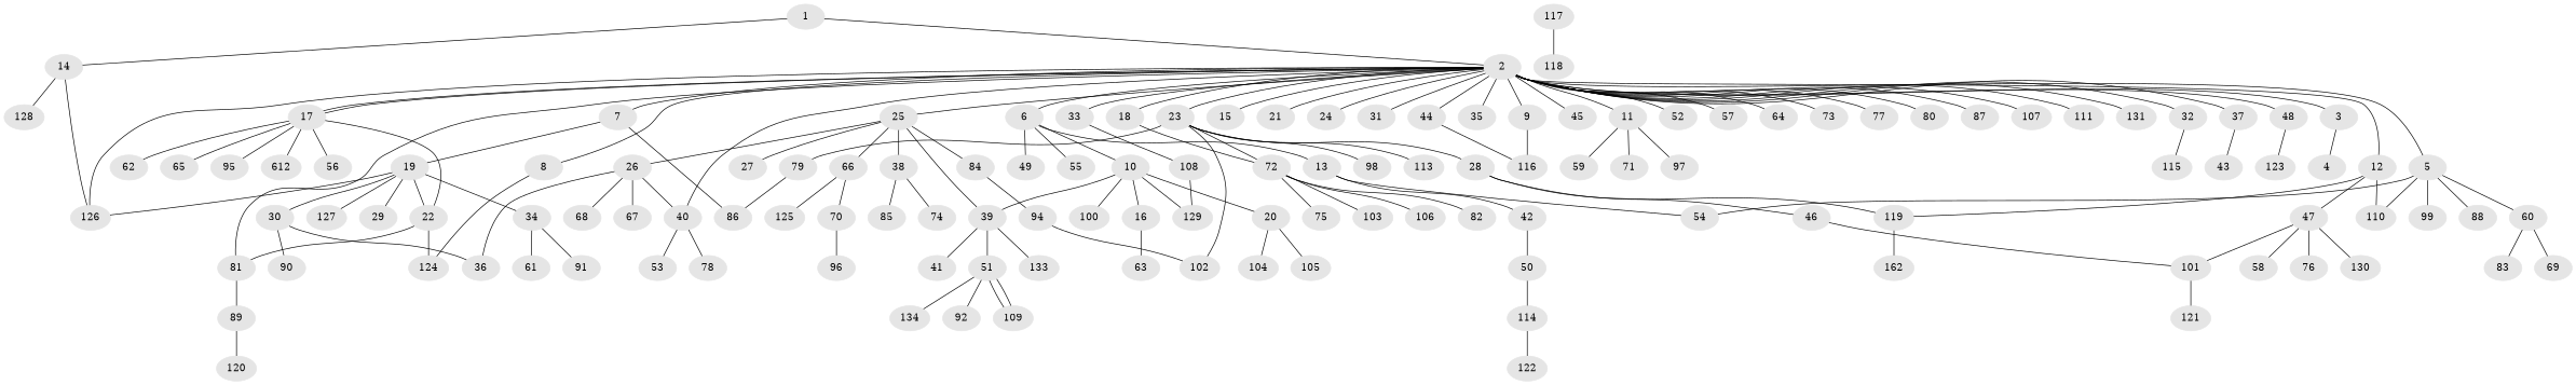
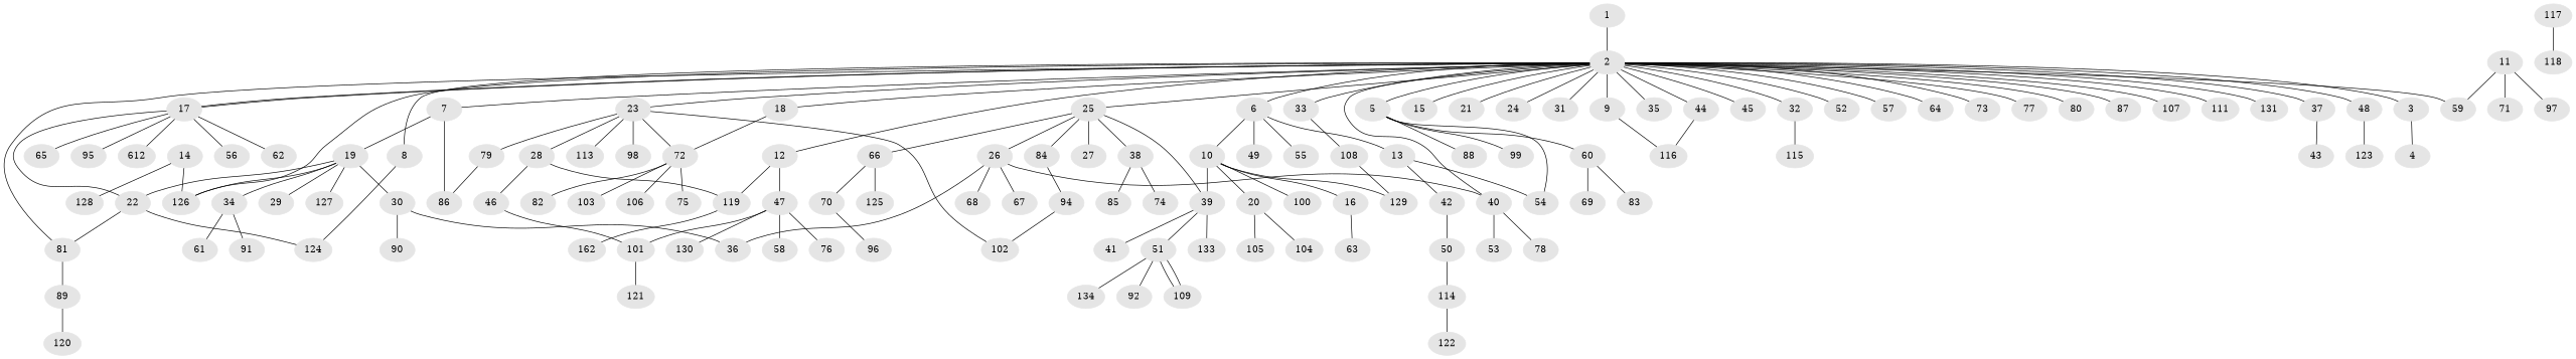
  graph {
    node [color=gray90 style=filled]
    1
    2
    14
    3
    5
    6
    7
    8
    9
    11
    12
    15
    17
    18
    21
    23
    24
    25
    31
    32
    33
    35
    37
    40
    44
    45
    48
    52
    57
    64
    73
    77
    80
    81
    87
    107
    111
    126
    131
    128
    4
    54
    60
    88
    99
-   110
    10
    13
    49
    55
    19
    86
    124
    116
    59
    71
    97
    47
    119
    22
    56
    62
    65
    95
    n65 [label=612]
    72
    28
    79
    98
    102
    113
    39
    26
    27
    38
    66
    84
    115
    108
    43
    53
    78
    123
    89
    69
    83
    16
    20
    100
    129
    42
    29
    30
    34
    127
    63
    104
    105
    41
    51
    133
    101
    58
    76
    130
    n106 [label=162]
    75
    82
    103
    106
    36
    90
    61
    91
    46
    67
    68
    74
    85
    70
    125
    94
    50
    92
    109
    134
    114
    121
    122
    96
    120
    117
    118
    1 -- 2
-   1 -- 14
    2 -- 3
    2 -- 5
    2 -- 6
    2 -- 7
    2 -- 8
    2 -- 9
-   2 -- 11
+   2 -- 59
    2 -- 12
    2 -- 15
    2 -- 17
    2 -- 17
    2 -- 18
    2 -- 21
    2 -- 23
    2 -- 24
    2 -- 25
    2 -- 31
    2 -- 32
    2 -- 33
    2 -- 35
    2 -- 37
    2 -- 40
    2 -- 44
    2 -- 45
    2 -- 48
    2 -- 52
    2 -- 57
    2 -- 64
    2 -- 73
    2 -- 77
    2 -- 80
    2 -- 81
    2 -- 87
    2 -- 107
    2 -- 111
    2 -- 126
    2 -- 131
    14 -- 126
    14 -- 128
    3 -- 4
    5 -- 54
    5 -- 60
    5 -- 88
    5 -- 99
-   5 -- 110
    6 -- 10
    6 -- 13
    6 -- 49
    6 -- 55
    7 -- 19
    7 -- 86
    8 -- 124
    9 -- 116
    11 -- 59
    11 -- 71
    11 -- 97
-   12 -- 110
    12 -- 47
    12 -- 119
    17 -- 22
    17 -- 56
    17 -- 62
    17 -- 65
    17 -- 95
    17 -- n65
    18 -- 72
    23 -- 72
    23 -- 28
    23 -- 79
    23 -- 98
    23 -- 102
    23 -- 113
    25 -- 39
    25 -- 26
    25 -- 27
    25 -- 38
    25 -- 66
    25 -- 84
    32 -- 115
    33 -- 108
    37 -- 43
    40 -- 53
    40 -- 78
    44 -- 116
    48 -- 123
    81 -- 89
    60 -- 69
    60 -- 83
    10 -- 39
    10 -- 16
    10 -- 20
    10 -- 100
    10 -- 129
    13 -- 54
    13 -- 42
    19 -- 126
    19 -- 22
    19 -- 29
    19 -- 30
    19 -- 34
    19 -- 127
    47 -- 101
    47 -- 58
    47 -- 76
    47 -- 130
    119 -- n106
    22 -- 81
    22 -- 124
    72 -- 75
    72 -- 82
    72 -- 103
    72 -- 106
    28 -- 119
    28 -- 46
    79 -- 86
    39 -- 41
    39 -- 51
    39 -- 133
    26 -- 40
    26 -- 36
    26 -- 67
    26 -- 68
    38 -- 74
    38 -- 85
    66 -- 70
    66 -- 125
    84 -- 94
    108 -- 129
    89 -- 120
    16 -- 63
    20 -- 104
    20 -- 105
    42 -- 50
    30 -- 36
    30 -- 90
    34 -- 61
    34 -- 91
    51 -- 92
    51 -- 109
    51 -- 109
    51 -- 134
    101 -- 121
    46 -- 101
    70 -- 96
    94 -- 102
    50 -- 114
    114 -- 122
    117 -- 118
  }
